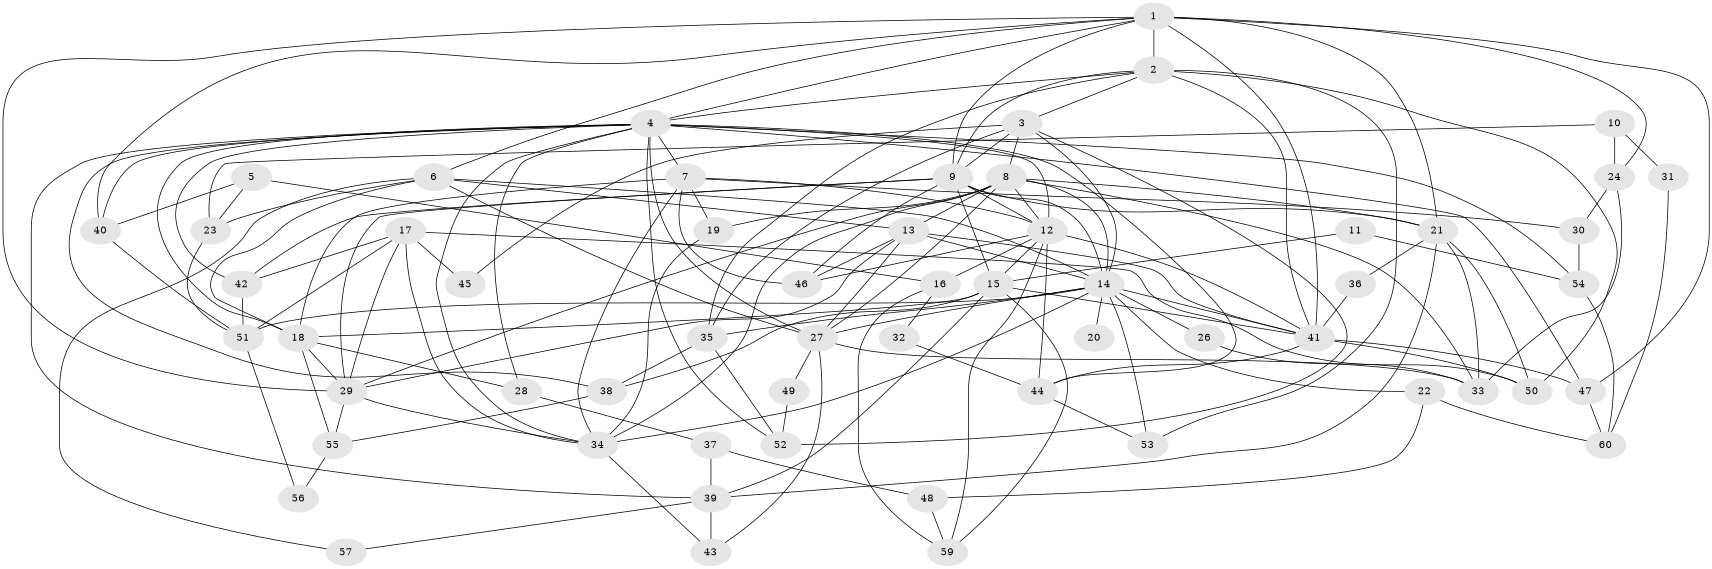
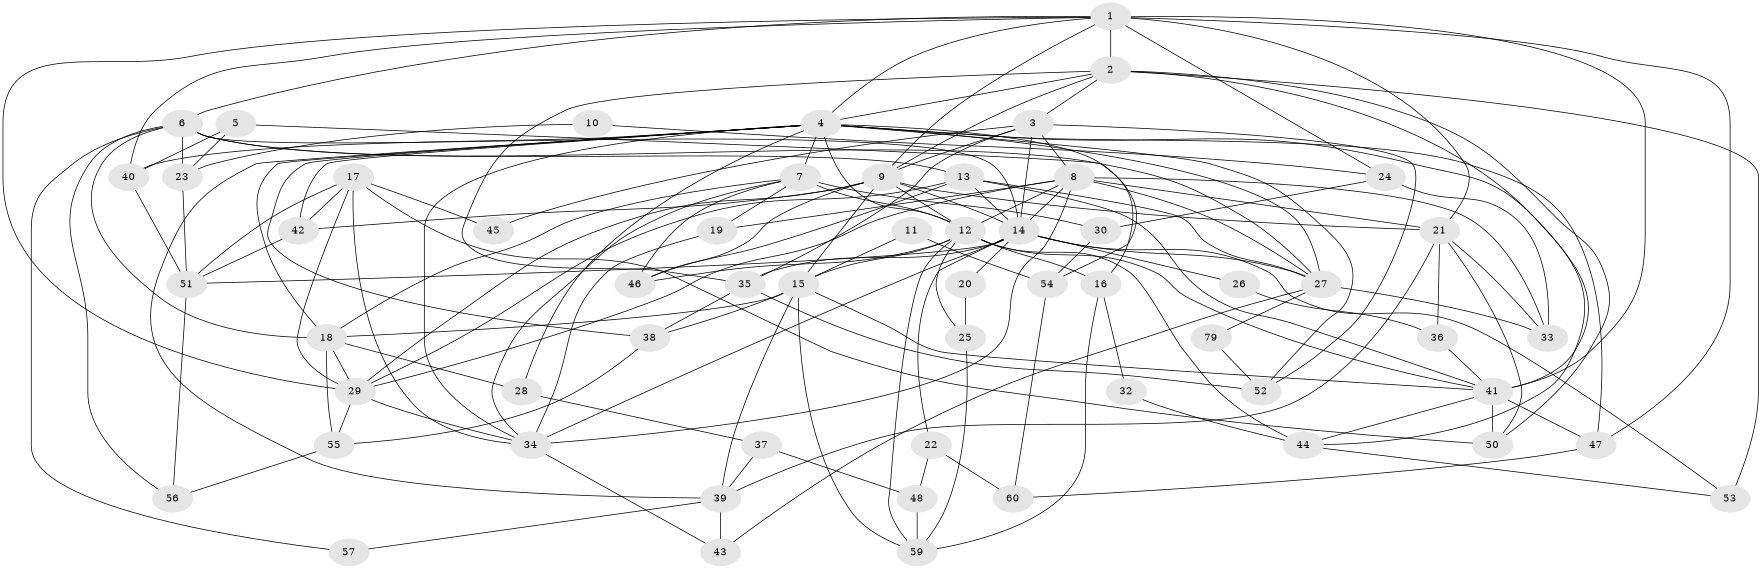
  graph {
    node [color=gray90 style=filled]
    edge [weight=1.0]
    1
    2
    4
    6
    9
    21
    24
    29
    40
    41
    47
    3
    35
    50
    53
    52
    7
    12
    18
    27
    28
    34
    38
    39
    42
    44
    54
    14
    23
    13
    56
    57
    46
    15
    33
    36
    30
    55
    51
    60
    8
    45
    19
    20
    22
    26
    16
+   25
    59
    43
-   49
+   49 [label=79]
    37
    5
    32
    10
-   31
    11
    48
    17
    1 -- 2
    1 -- 4
    1 -- 6
    1 -- 9
    1 -- 21
    1 -- 24
    1 -- 29
    1 -- 40
    1 -- 41 [weight=2.0]
    1 -- 47
    2 -- 4
    2 -- 9 [weight=2.0]
    2 -- 41 [weight=3.0]
    2 -- 3
    2 -- 35
    2 -- 50
    2 -- 53
    4 -- 40
    4 -- 47
    4 -- 52
    4 -- 7 [weight=2.0]
    4 -- 12 [weight=2.0]
    4 -- 18
    4 -- 27
    4 -- 28
    4 -- 34
    4 -- 38
    4 -- 39
    4 -- 42
    4 -- 44
    4 -- 54
    6 -- 18
    6 -- 27
    6 -- 14
    6 -- 23
    6 -- 13
+   6 -- 56
    6 -- 57
    9 -- 21
    9 -- 29
    9 -- 12
    9 -- 42
    9 -- 14
    9 -- 46
    9 -- 15
    21 -- 50
    21 -- 39
    21 -- 33
    21 -- 36
    24 -- 33
    24 -- 30
    29 -- 34
    29 -- 55
    40 -- 51
    41 -- 47
    41 -- 50 [weight=2.0]
    41 -- 44
    47 -- 60
    3 -- 9
    3 -- 35
    3 -- 52
    3 -- 14
    3 -- 8
    3 -- 45
    35 -- 52
    35 -- 38
    7 -- 12 [weight=2.0]
    7 -- 18
    7 -- 34
    7 -- 46
    7 -- 30
    7 -- 19
    12 -- 41
    12 -- 44 [weight=2.0]
    12 -- 46 [weight=2.0]
    12 -- 15
    12 -- 16
+   12 -- 25
    12 -- 59
    18 -- 29
    18 -- 28
    18 -- 55
    27 -- 33
    27 -- 43
    27 -- 49
    28 -- 37
    34 -- 43
    38 -- 55
    39 -- 57
    39 -- 43
    42 -- 51
    44 -- 53
    54 -- 60
-   14 -- 41 [weight=2.0]
    14 -- 35 [weight=2.0]
    14 -- 53 [weight=2.0]
    14 -- 27 [weight=2.0]
    14 -- 34
    14 -- 51
    14 -- 20
    14 -- 22
    14 -- 26
    23 -- 51
    13 -- 29
    13 -- 41
    13 -- 27
    13 -- 14 [weight=2.0]
    13 -- 46
    15 -- 41
    15 -- 18
    15 -- 38
    15 -- 39
    15 -- 59
    36 -- 41
    30 -- 54
    55 -- 56
    51 -- 56
    8 -- 21 [weight=2.0]
    8 -- 29
    8 -- 12
    8 -- 27 [weight=2.0]
    8 -- 34
    8 -- 14
-   8 -- 13
    8 -- 33
    8 -- 19
    19 -- 34
+   20 -- 25
    22 -- 60
    22 -- 48
-   26 -- 33
+   26 -- 36
    16 -- 59
    16 -- 32
+   25 -- 59
    49 -- 52
    37 -- 39
    37 -- 48
    5 -- 40
    5 -- 23
    5 -- 16
    32 -- 44
    10 -- 24
    10 -- 23
-   10 -- 31
-   31 -- 60
    11 -- 54
    11 -- 15
    48 -- 59
    17 -- 29
    17 -- 50
    17 -- 34
    17 -- 42
    17 -- 51
    17 -- 45
  }
